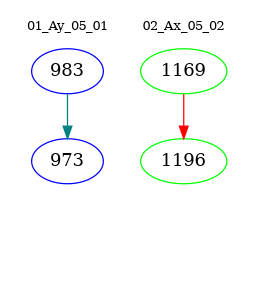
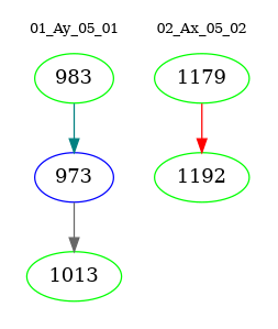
  digraph {
    node [color=green]
-   n1 [color=blue label=983]
+   n1 [label=983]
    n2 [color=blue label=973]
-   n4 [label=1169]
-   n5 [label=1196]
+   n3 [label=1013]
+   n4 [label=1179]
+   n5 [label=1192]
    subgraph cluster_1 {
      color=white
      fontsize=10
      label="01_Ay_05_01"
      n1
      n2
+     n3
    }
    subgraph cluster_2 {
      color=white
      fontsize=10
      label="02_Ax_05_02"
      n4
      n5
    }
    n1 -> n2 [color=teal]
+   n2 -> n3 [color=gray40]
    n4 -> n5 [color=red]
  }
